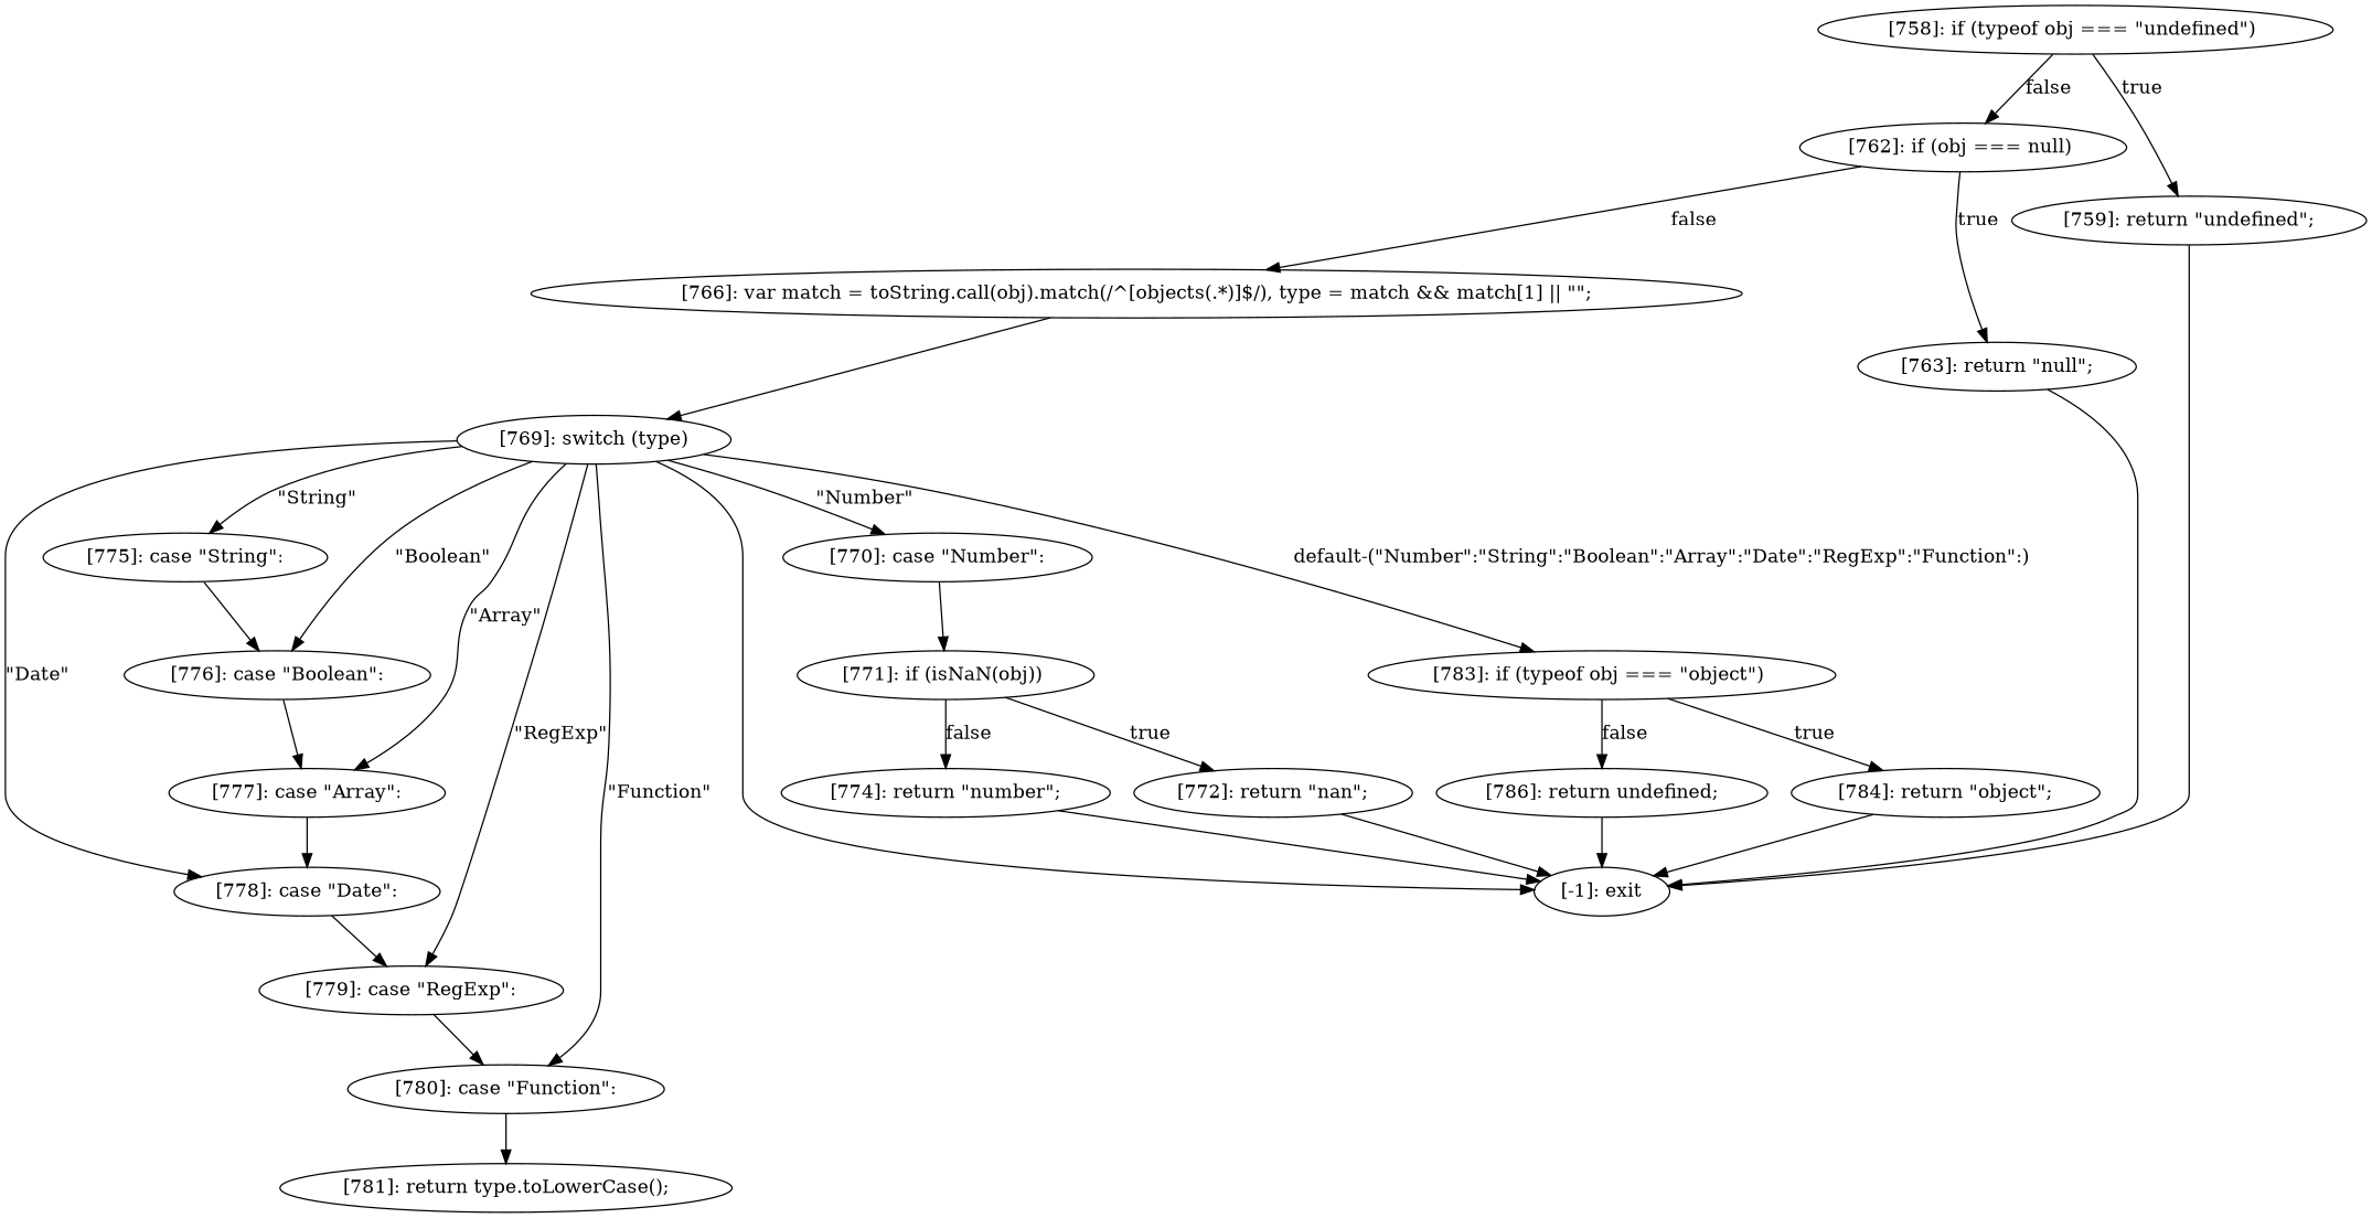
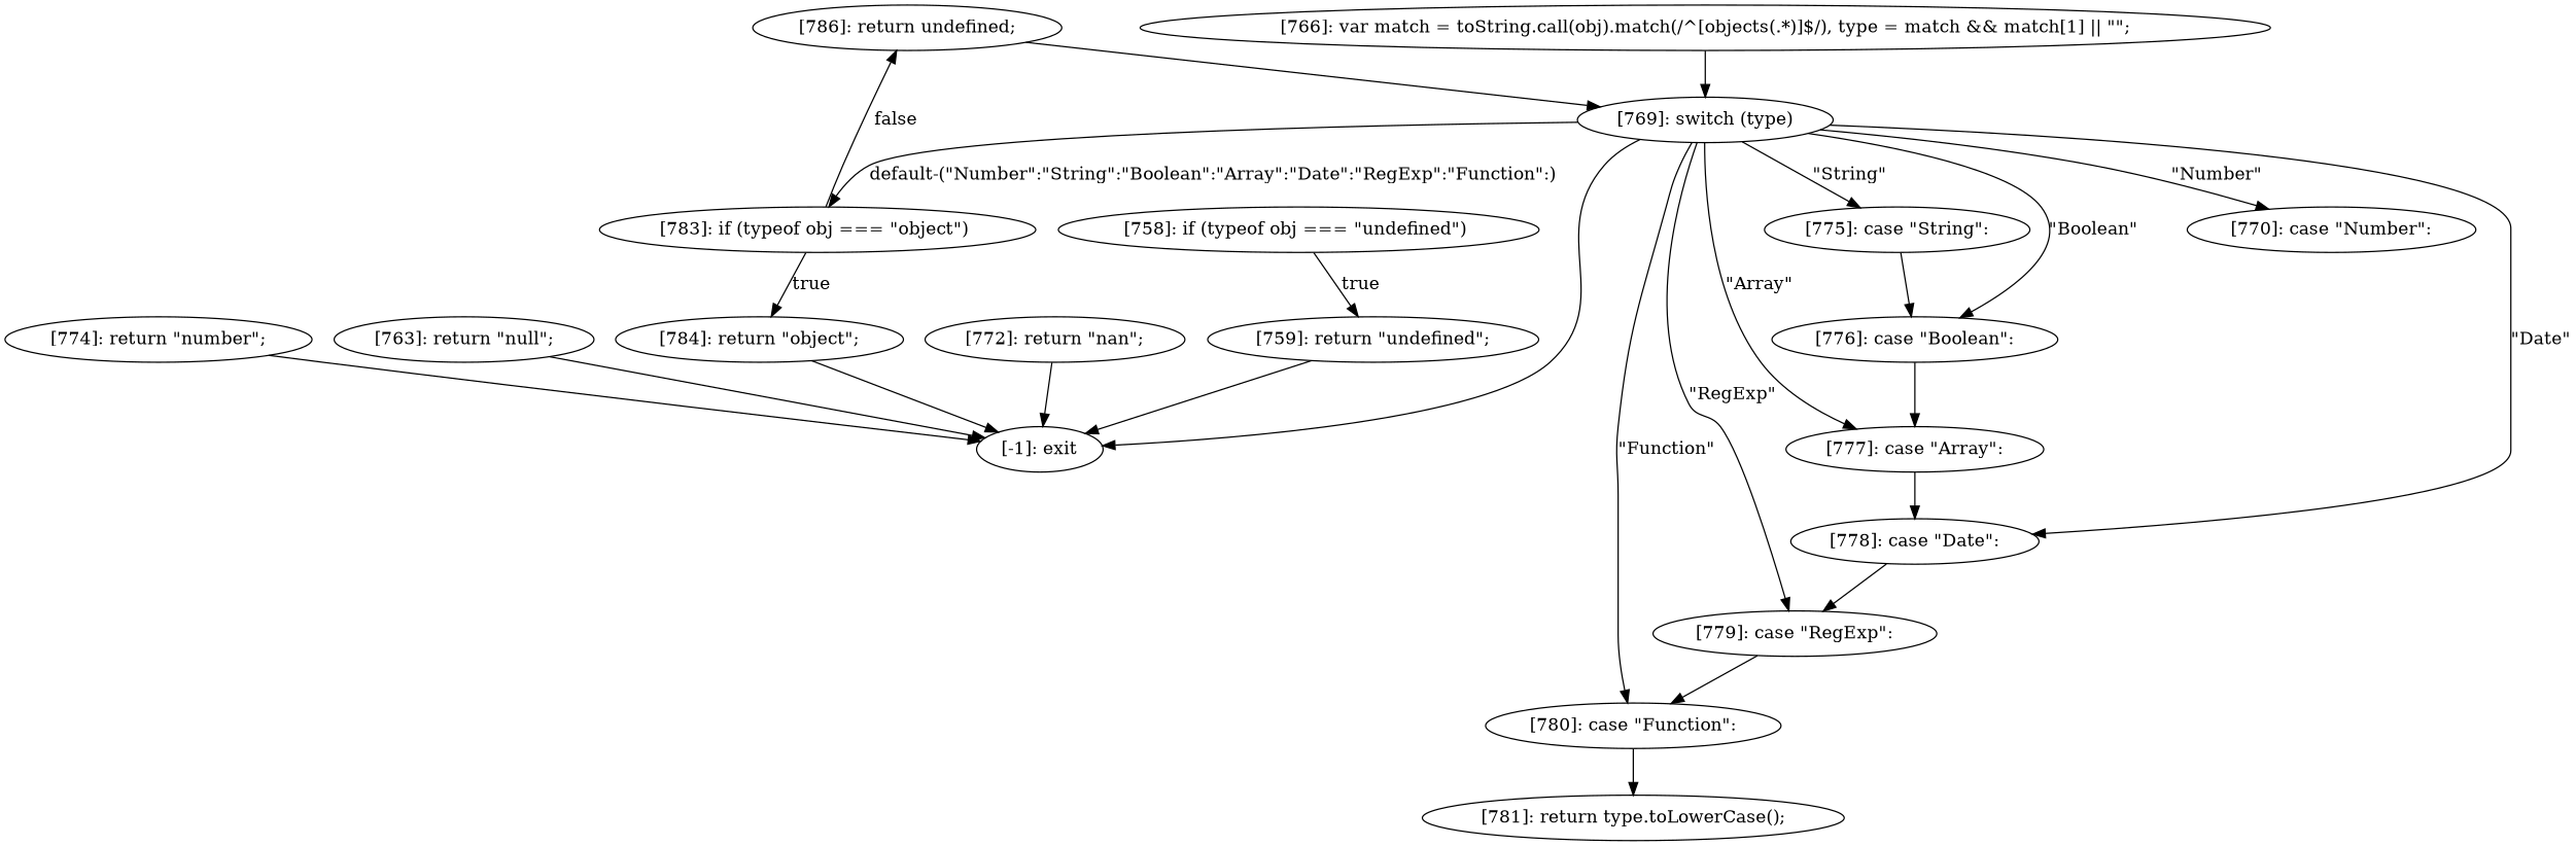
  digraph {
    n1 [label="[786]: return undefined;\n"]
    n2 [label="[-1]: exit"]
    n3 [label="[776]: case \"Boolean\":\n"]
    n4 [label="[777]: case \"Array\":\n"]
    n5 [label="[778]: case \"Date\":\n"]
    n6 [label="[758]: if (typeof obj === \"undefined\") "]
-   n7 [label="[762]: if (obj === null) "]
    n8 [label="[759]: return \"undefined\";\n"]
    n9 [label="[766]: var match = toString.call(obj).match(/^\[object\s(.*)\]$/), type = match && match[1] || \"\";\n"]
    n10 [label="[763]: return \"null\";\n"]
    n11 [label="[769]: switch (type)"]
    n12 [label="[779]: case \"RegExp\":\n"]
    n13 [label="[780]: case \"Function\":\n"]
    n14 [label="[781]: return type.toLowerCase();\n"]
    n15 [label="[772]: return \"nan\";\n"]
    n16 [label="[784]: return \"object\";\n"]
    n17 [label="[783]: if (typeof obj === \"object\") "]
    n18 [label="[775]: case \"String\":\n"]
    n19 [label="[770]: case \"Number\":\n"]
-   n20 [label="[771]: if (isNaN(obj)) "]
    n21 [label="[774]: return \"number\";\n"]
-   n1 -> n2
+   n1 -> n11
    n3 -> n4
    n4 -> n5
    n5 -> n12
-   n6 -> n7 [label=false]
    n6 -> n8 [label=true]
-   n7 -> n9 [label=false]
-   n7 -> n10 [label=true]
    n8 -> n2
    n9 -> n11
    n10 -> n2
    n11 -> n2
    n11 -> n3 [label="\"Boolean\""]
    n11 -> n4 [label="\"Array\""]
    n11 -> n5 [label="\"Date\""]
    n11 -> n12 [label="\"RegExp\""]
    n11 -> n13 [label="\"Function\""]
    n11 -> n17 [label="default-(\"Number\":\"String\":\"Boolean\":\"Array\":\"Date\":\"RegExp\":\"Function\":)"]
    n11 -> n18 [label="\"String\""]
    n11 -> n19 [label="\"Number\""]
    n12 -> n13
    n13 -> n14
    n15 -> n2
    n16 -> n2
    n17 -> n1 [label=false]
    n17 -> n16 [label=true]
    n18 -> n3
-   n19 -> n20
-   n20 -> n15 [label=true]
-   n20 -> n21 [label=false]
    n21 -> n2
  }
